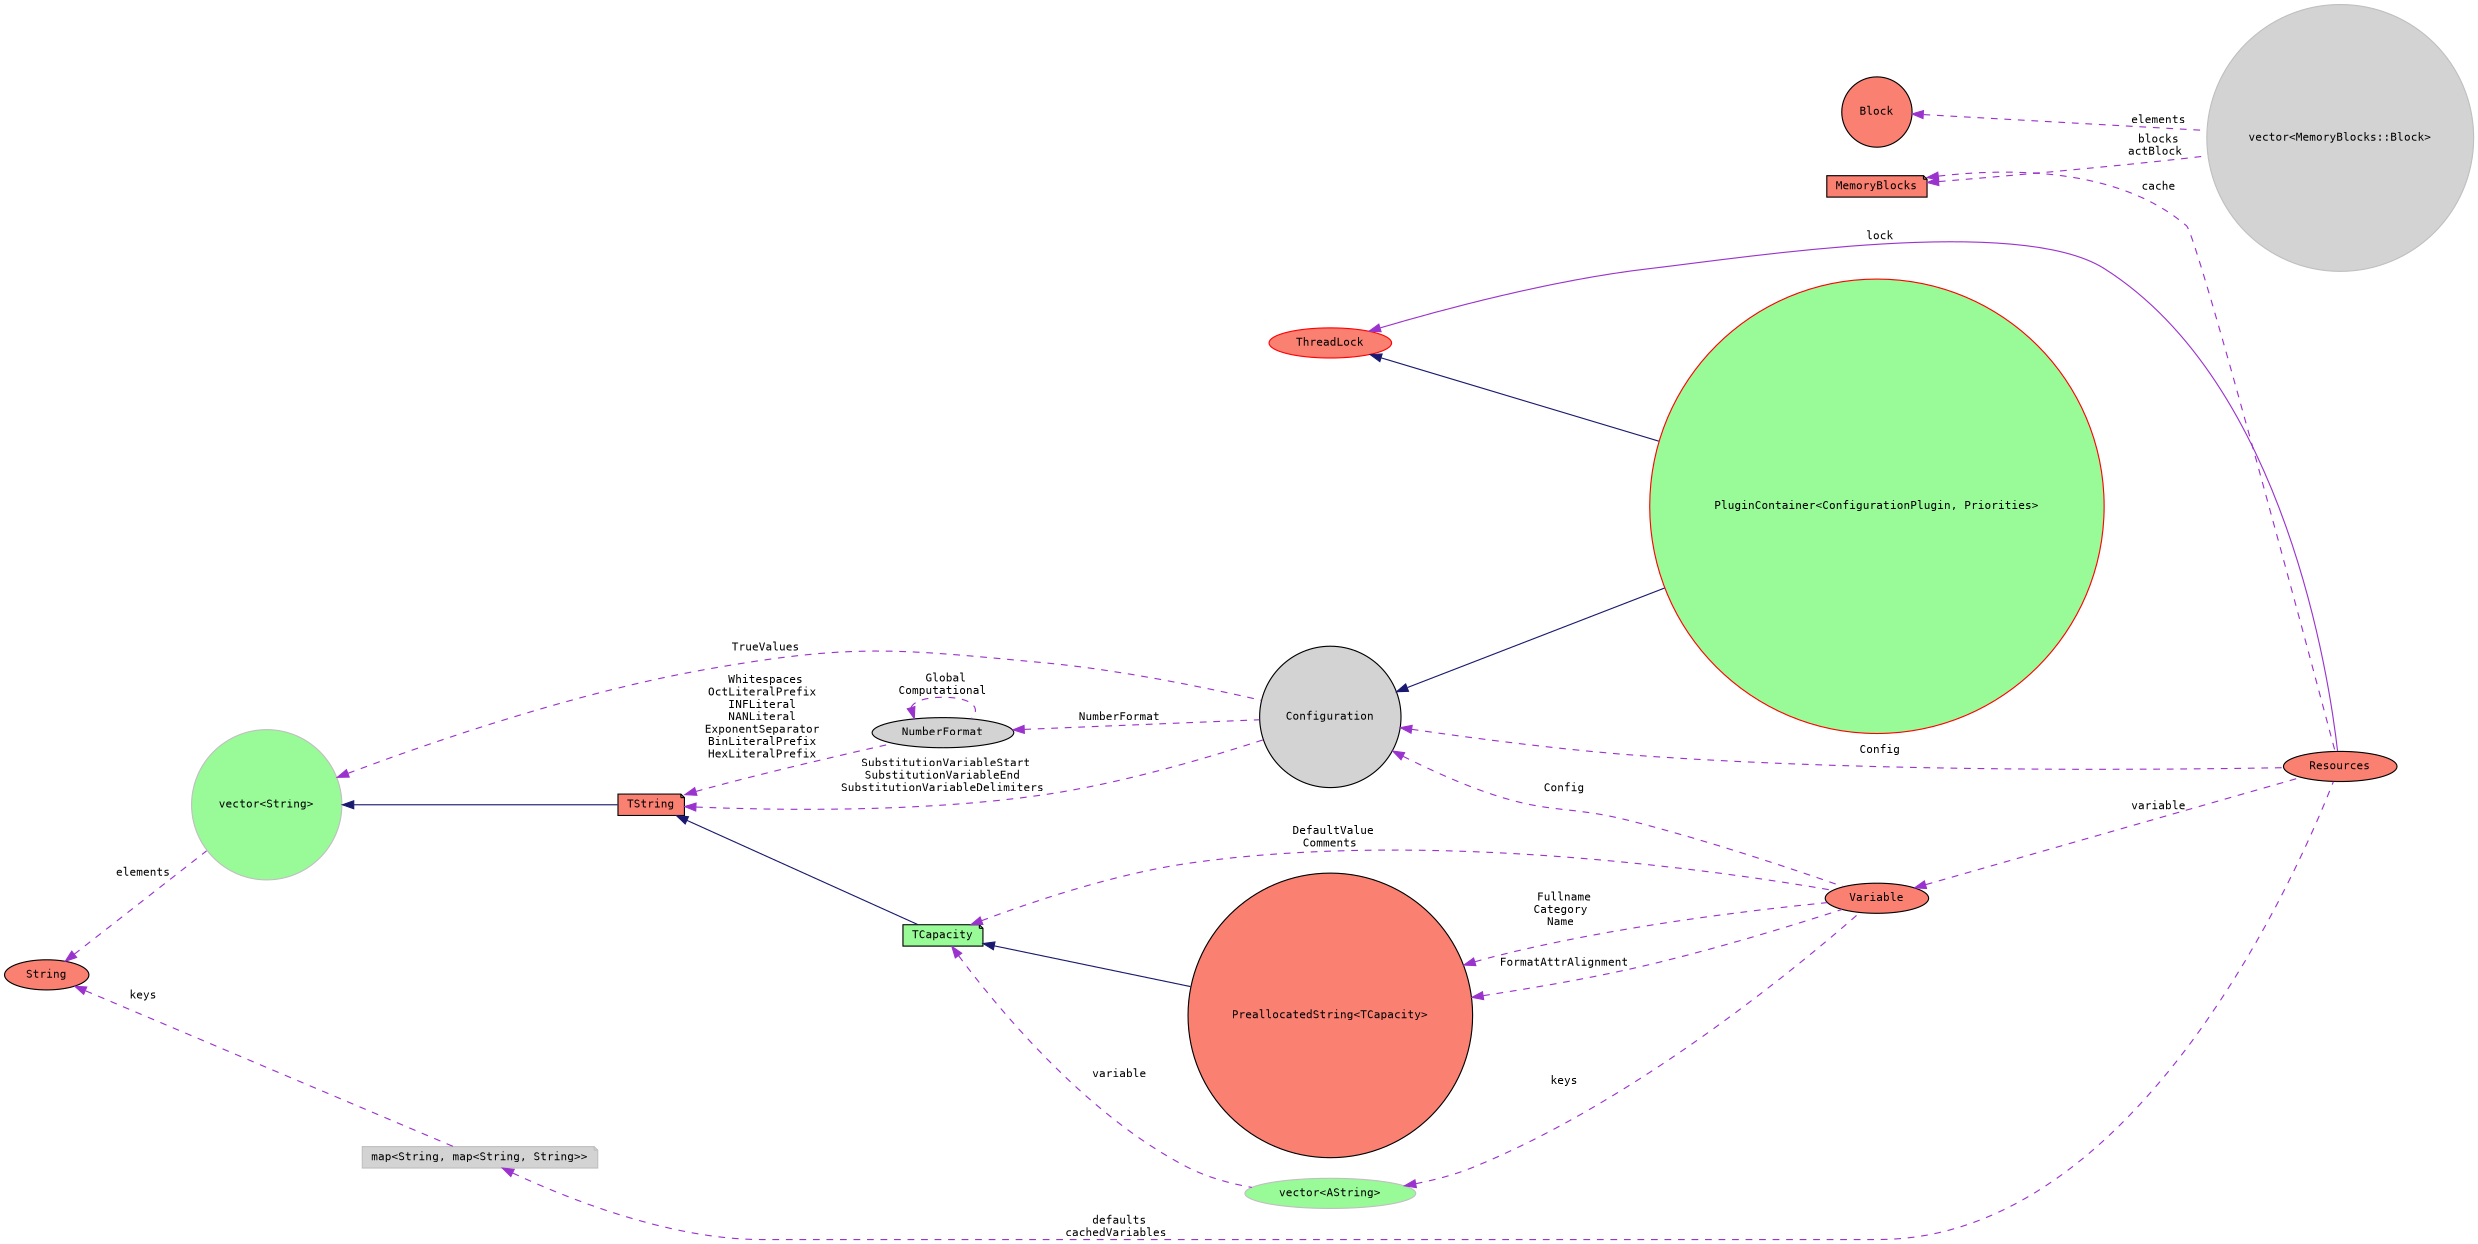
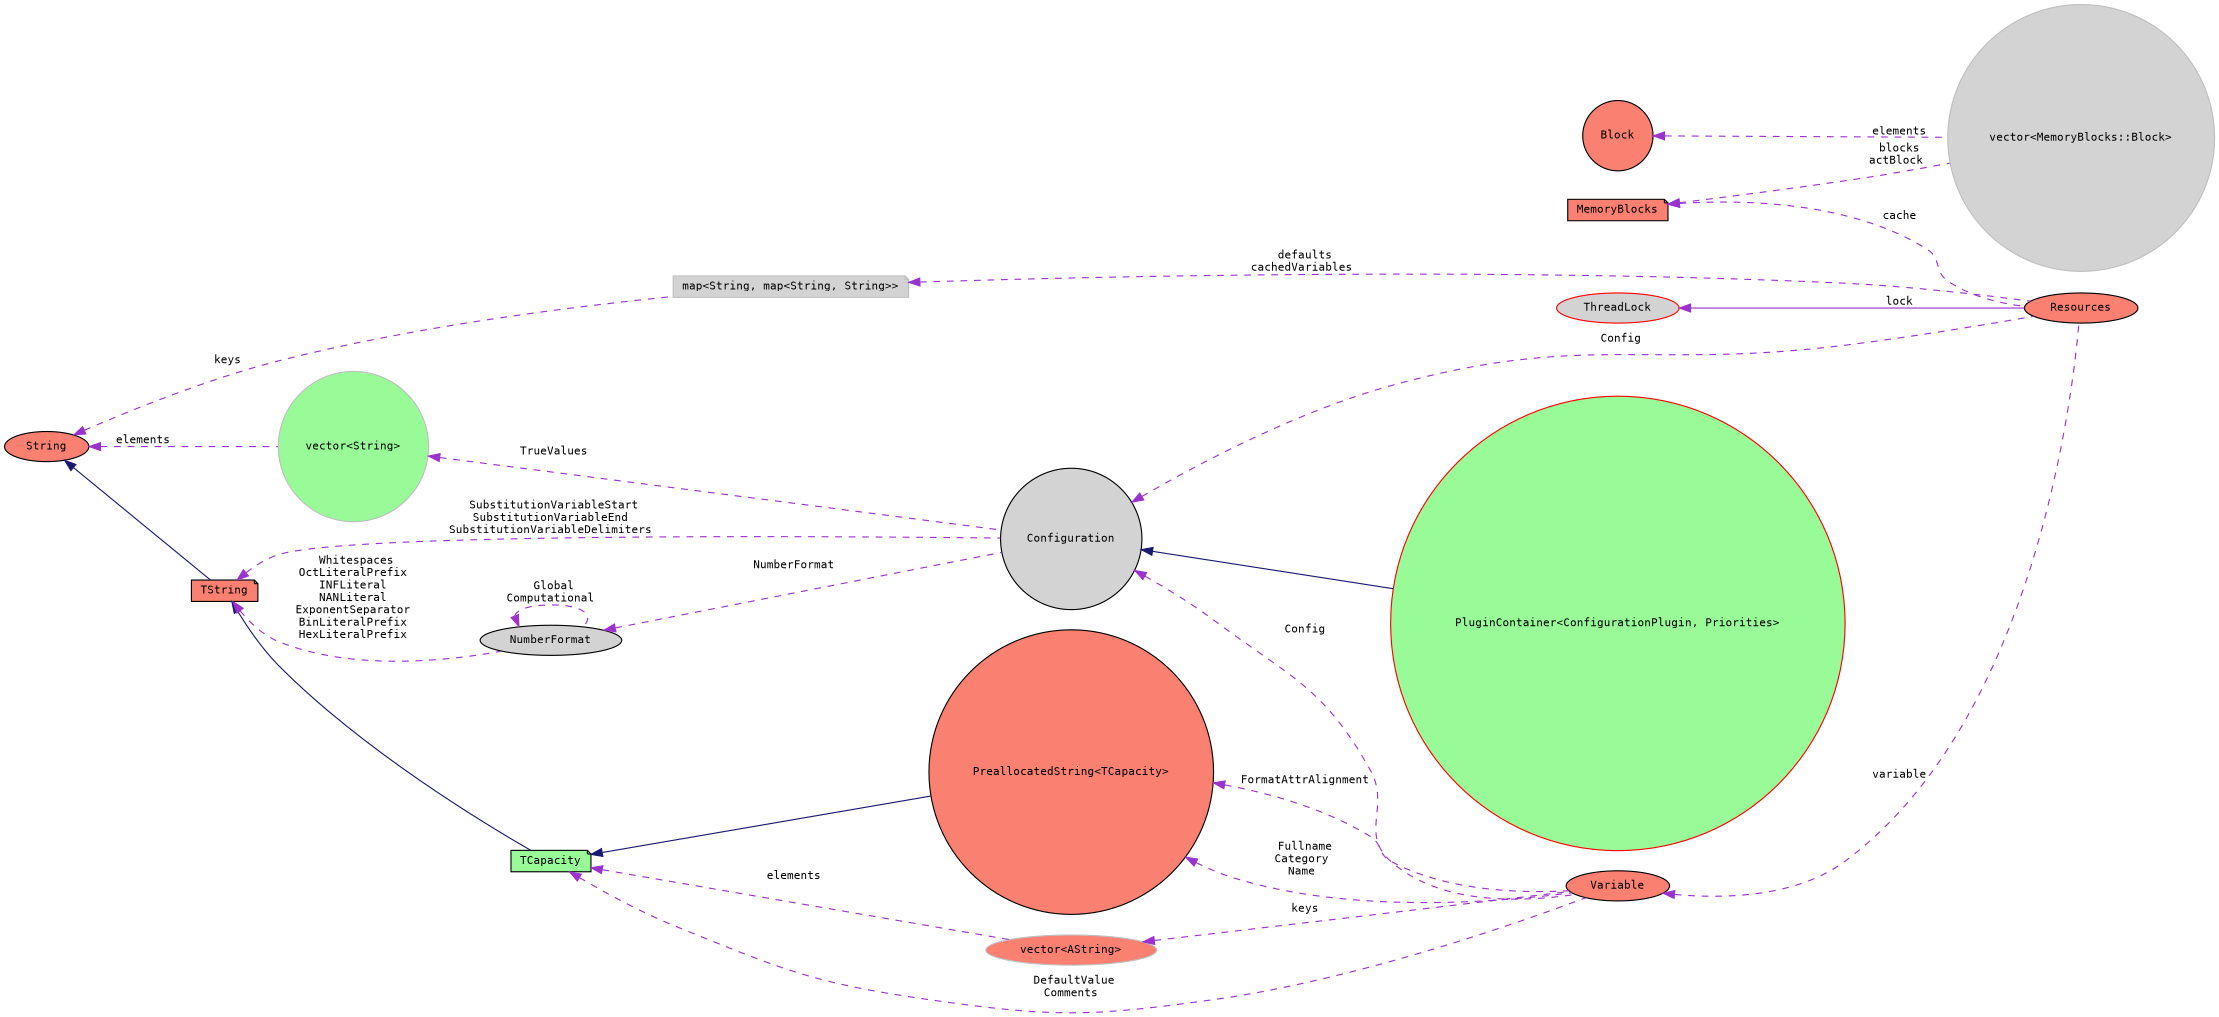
  digraph {
    fontname="DejaVu Sans Mono"
    rankdir=LR
    node [color=black fillcolor=salmon fontname="DejaVu Sans Mono" fontsize=10 shape=ellipse style=filled]
    edge [color=darkorchid3 dir=back fontname="DejaVu Sans Mono" fontsize=10 labelfontname=Helvetica labelfontsize=10 style=dashed]
    n1 [fontcolor=black height=0.2 label=Resources width=0.4]
    n2 [color=grey75 fillcolor=lightgrey height=0.2 label="vector\<MemoryBlocks::Block\>" shape=circle width=0.4]
    n3 [height=0.2 label=MemoryBlocks shape=note width=0.4]
-   n4 [color=grey75 fillcolor=palegreen height=0.2 label="vector\<AString\>" width=0.4]
+   n4 [color=grey75 height=0.2 label="vector\<AString\>" width=0.4]
    n5 [height=0.2 label=Variable width=0.4]
    n6 [color=red fillcolor=palegreen height=0.2 label="PluginContainer\<ConfigurationPlugin, Priorities\>" shape=circle width=0.4]
    n7 [fillcolor=lightgrey height=0.2 label=Configuration shape=circle width=0.4]
    n8 [color=grey75 fillcolor=palegreen height=0.2 label="vector\<String\>" shape=circle width=0.4]
    n9 [color=grey75 fillcolor=lightgrey height=0.2 label="map\<String, map\<String, String\>\>" shape=note width=0.4]
    n10 [height=0.2 label="PreallocatedString\<TCapacity\>" shape=circle width=0.4]
    n11 [height=0.2 label=Block shape=circle width=0.4]
    n12 [fillcolor=palegreen height=0.2 label=TCapacity shape=note width=0.4]
    n13 [height=0.2 label=TString shape=note width=0.4]
    n14 [fillcolor=lightgrey height=0.2 label=NumberFormat width=0.4]
    n15 [height=0.2 label=String width=0.4]
-   n16 [color=red height=0.2 label=ThreadLock width=0.4]
+   n16 [color=red fillcolor=lightgrey height=0.2 label=ThreadLock width=0.4]
    n3 -> n1 [label=" cache"]
    n3 -> n2 [label=" blocks\nactBlock"]
    n4 -> n5 [label=" keys"]
    n5 -> n1 [label=" variable"]
    n7 -> n1 [label=" Config"]
    n7 -> n5 [label=" Config"]
    n7 -> n6 [color=midnightblue style=solid]
    n8 -> n7 [label=" TrueValues"]
    n9 -> n1 [label=" defaults\ncachedVariables"]
    n10 -> n5 [label=" FormatAttrAlignment"]
    n10 -> n5 [label=" Fullname\nCategory\nName"]
    n11 -> n2 [label=" elements"]
-   n12 -> n4 [label=" variable"]
+   n12 -> n4 [label=" elements"]
    n12 -> n5 [label=" DefaultValue\nComments"]
    n12 -> n10 [color=midnightblue style=solid]
    n13 -> n7 [label=" SubstitutionVariableStart\nSubstitutionVariableEnd\nSubstitutionVariableDelimiters"]
    n13 -> n12 [color=midnightblue style=solid]
    n13 -> n14 [label=" Whitespaces\nOctLiteralPrefix\nINFLiteral\nNANLiteral\nExponentSeparator\nBinLiteralPrefix\nHexLiteralPrefix"]
    n14 -> n7 [label=" NumberFormat"]
    n14 -> n14 [label=" Global\nComputational"]
    n15 -> n8 [label=" elements"]
    n15 -> n9 [label=" keys"]
-   n8 -> n13 [color=midnightblue style=solid]
+   n15 -> n13 [color=midnightblue style=solid]
    n16 -> n1 [label=" lock" style=solid]
-   n16 -> n6 [color=midnightblue style=solid]
  }
